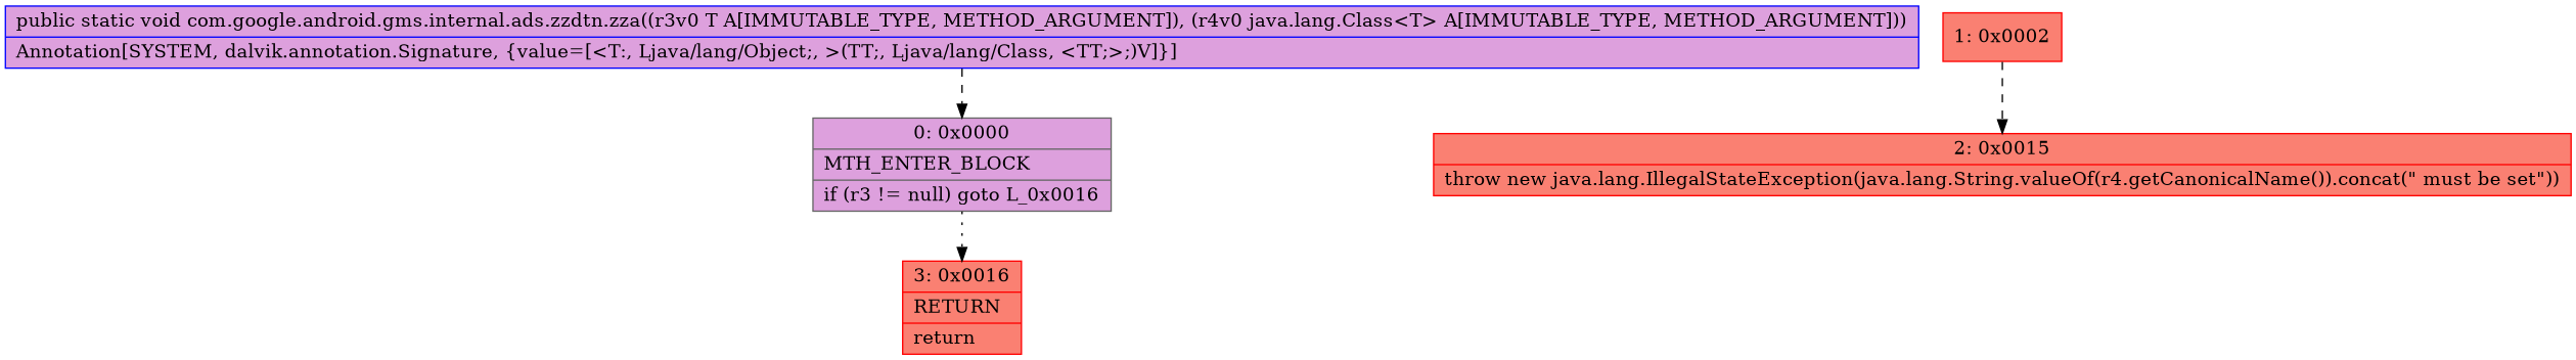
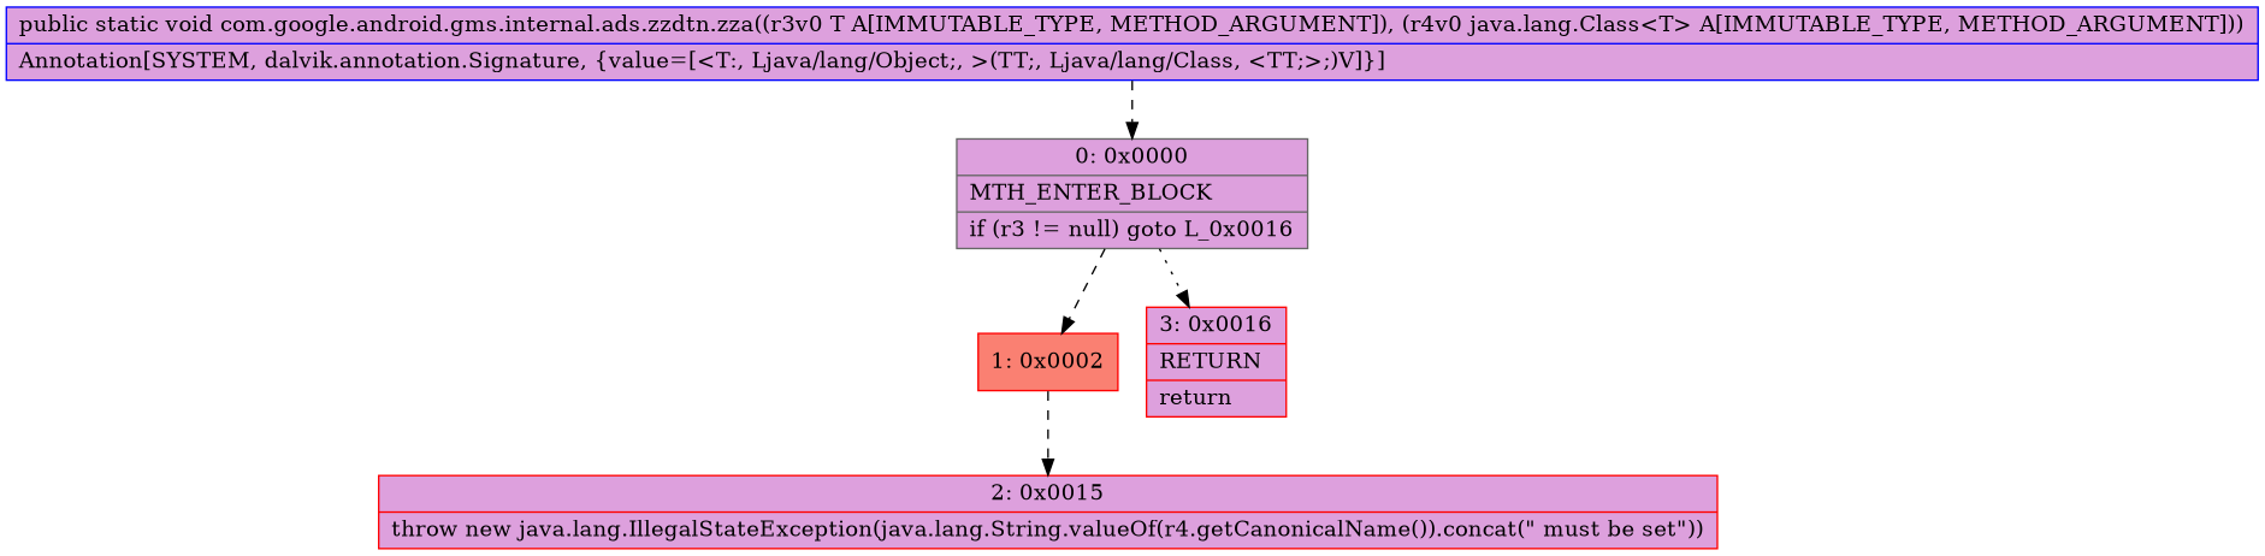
  digraph {
    node [color=red fillcolor=salmon shape=record style=filled]
    edge [style=dashed]
    n1 [color=gray40 fillcolor=plum label="{0\:\ 0x0000|MTH_ENTER_BLOCK\l|if (r3 != null) goto L_0x0016\l}"]
    n2 [label="{1\:\ 0x0002}"]
-   n3 [label="{3\:\ 0x0016|RETURN\l|return\l}"]
-   n4 [label="{2\:\ 0x0015|throw new java.lang.IllegalStateException(java.lang.String.valueOf(r4.getCanonicalName()).concat(\" must be set\"))\l}"]
+   n3 [fillcolor=plum label="{3\:\ 0x0016|RETURN\l|return\l}"]
+   n4 [fillcolor=plum label="{2\:\ 0x0015|throw new java.lang.IllegalStateException(java.lang.String.valueOf(r4.getCanonicalName()).concat(\" must be set\"))\l}"]
    n5 [color=blue fillcolor=plum label="{public static void com.google.android.gms.internal.ads.zzdtn.zza((r3v0 T A[IMMUTABLE_TYPE, METHOD_ARGUMENT]), (r4v0 java.lang.Class\<T\> A[IMMUTABLE_TYPE, METHOD_ARGUMENT]))  | Annotation[SYSTEM, dalvik.annotation.Signature, \{value=[\<T:, Ljava\/lang\/Object;, \>(TT;, Ljava\/lang\/Class, \<TT;\>;)V]\}]\l}"]
+   n1 -> n2
    n1 -> n3 [style=dotted]
    n2 -> n4
    n5 -> n1
  }
